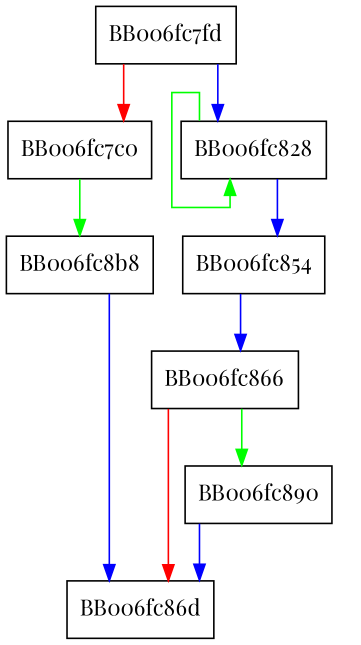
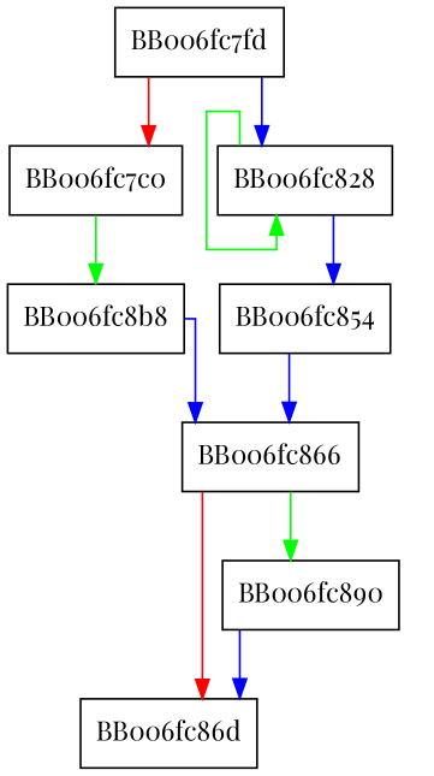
  digraph {
    fontname="Playfair Display"
    splines=ortho
    node [fontname="Playfair Display" shape=box]
    edge [color=blue fontname="Playfair Display"]
    BB006fc7c0
    BB006fc8b8
    BB006fc866
    BB006fc7fd
    BB006fc828
    BB006fc890
    BB006fc86d
    BB006fc854
    BB006fc7c0 -> BB006fc8b8 [color=green]
-   BB006fc8b8 -> BB006fc86d
+   BB006fc8b8 -> BB006fc866
    BB006fc866 -> BB006fc890 [color=green]
    BB006fc866 -> BB006fc86d [color=red]
    BB006fc7fd -> BB006fc7c0 [color=red]
    BB006fc7fd -> BB006fc828
    BB006fc828 -> BB006fc828 [color=green]
    BB006fc828 -> BB006fc854
    BB006fc890 -> BB006fc86d
    BB006fc854 -> BB006fc866
  }
